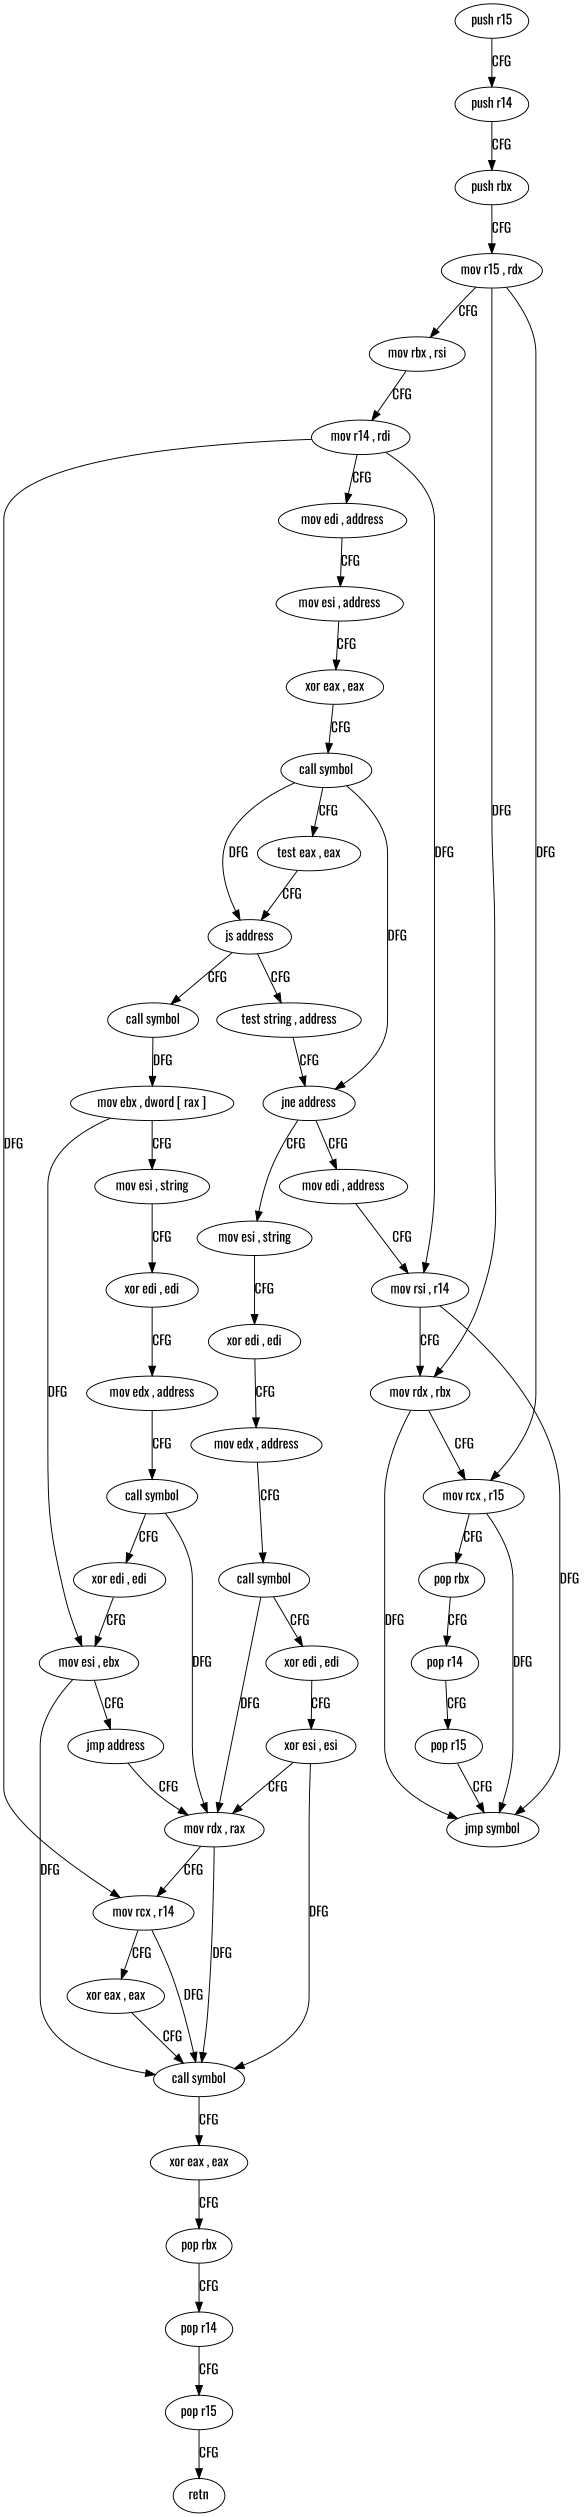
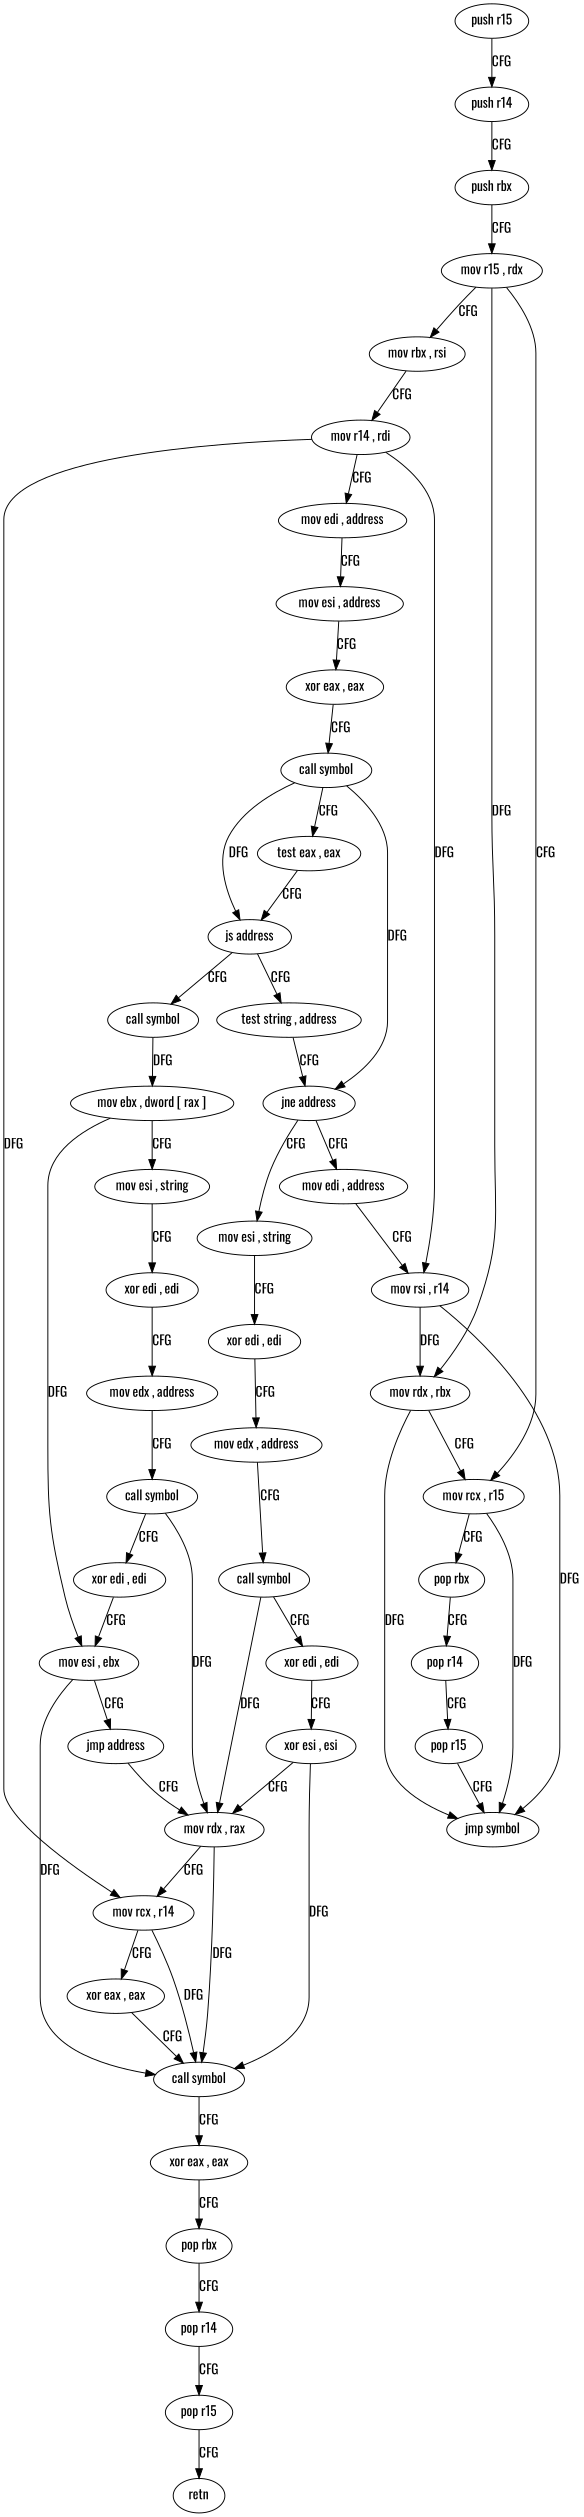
  digraph {
    fontname=Oswald
    node [fontname=Oswald]
    edge [fontname=Oswald]
    n1 [label="push r15"]
    n2 [label="push r14"]
    n3 [label="push rbx"]
    n4 [label="mov r15 , rdx"]
    n5 [label="mov rbx , rsi"]
    n6 [label="mov rcx , r15"]
    n7 [label="mov rdx , rbx"]
    n8 [label="mov r14 , rdi"]
    n9 [label="jmp symbol"]
    n10 [label="pop rbx"]
    n11 [label="mov edi , address"]
    n12 [label="mov rcx , r14"]
    n13 [label="mov rsi , r14"]
    n14 [label="mov esi , address"]
    n15 [label="call symbol"]
    n16 [label="xor eax , eax"]
    n17 [label="xor eax , eax"]
    n18 [label="call symbol"]
    n19 [label="test eax , eax"]
    n20 [label="js address"]
    n21 [label="jne address"]
    n22 [label="call symbol"]
    n23 [label="test string , address"]
    n24 [label="mov esi , string"]
    n25 [label="mov edi , address"]
    n26 [label="mov ebx , dword [ rax ]"]
    n27 [label="mov esi , string"]
    n28 [label="mov esi , ebx"]
    n29 [label="xor edi , edi"]
    n30 [label="jmp address"]
    n31 [label="mov edx , address"]
    n32 [label="call symbol"]
    n33 [label="xor edi , edi"]
    n34 [label="mov rdx , rax"]
    n35 [label="xor eax , eax"]
    n36 [label="xor edi , edi"]
    n37 [label="mov edx , address"]
    n38 [label="pop rbx"]
    n39 [label="pop r14"]
    n40 [label="pop r15"]
    n41 [label=retn]
    n42 [label="call symbol"]
    n43 [label="xor edi , edi"]
    n44 [label="xor esi , esi"]
    n45 [label="pop r14"]
    n46 [label="pop r15"]
    n1 -> n2 [label=CFG]
    n2 -> n3 [label=CFG]
    n3 -> n4 [label=CFG]
    n4 -> n5 [label=CFG]
-   n4 -> n6 [label=DFG]
+   n4 -> n6 [label=CFG]
    n4 -> n7 [label=DFG]
    n5 -> n8 [label=CFG]
    n6 -> n9 [label=DFG]
    n6 -> n10 [label=CFG]
    n7 -> n6 [label=CFG]
    n7 -> n9 [label=DFG]
    n8 -> n11 [label=CFG]
    n8 -> n12 [label=DFG]
    n8 -> n13 [label=DFG]
    n10 -> n45 [label=CFG]
    n11 -> n14 [label=CFG]
    n12 -> n15 [label=DFG]
    n12 -> n16 [label=CFG]
-   n13 -> n7 [label=CFG]
+   n13 -> n7 [label=DFG]
    n13 -> n9 [label=DFG]
    n14 -> n17 [label=CFG]
    n15 -> n35 [label=CFG]
    n16 -> n15 [label=CFG]
    n17 -> n18 [label=CFG]
    n18 -> n19 [label=CFG]
    n18 -> n20 [label=DFG]
    n18 -> n21 [label=DFG]
    n19 -> n20 [label=CFG]
    n20 -> n22 [label=CFG]
    n20 -> n23 [label=CFG]
    n21 -> n24 [label=CFG]
    n21 -> n25 [label=CFG]
    n22 -> n26 [label=DFG]
    n23 -> n21 [label=CFG]
    n24 -> n36 [label=CFG]
    n25 -> n13 [label=CFG]
    n26 -> n27 [label=CFG]
    n26 -> n28 [label=DFG]
    n27 -> n29 [label=CFG]
    n28 -> n15 [label=DFG]
    n28 -> n30 [label=CFG]
    n29 -> n31 [label=CFG]
    n30 -> n34 [label=CFG]
    n31 -> n32 [label=CFG]
    n32 -> n33 [label=CFG]
    n32 -> n34 [label=DFG]
    n33 -> n28 [label=CFG]
    n34 -> n12 [label=CFG]
    n34 -> n15 [label=DFG]
    n35 -> n38 [label=CFG]
    n36 -> n37 [label=CFG]
    n37 -> n42 [label=CFG]
    n38 -> n39 [label=CFG]
    n39 -> n40 [label=CFG]
    n40 -> n41 [label=CFG]
    n42 -> n34 [label=DFG]
    n42 -> n43 [label=CFG]
    n43 -> n44 [label=CFG]
    n44 -> n15 [label=DFG]
    n44 -> n34 [label=CFG]
    n45 -> n46 [label=CFG]
    n46 -> n9 [label=CFG]
  }
